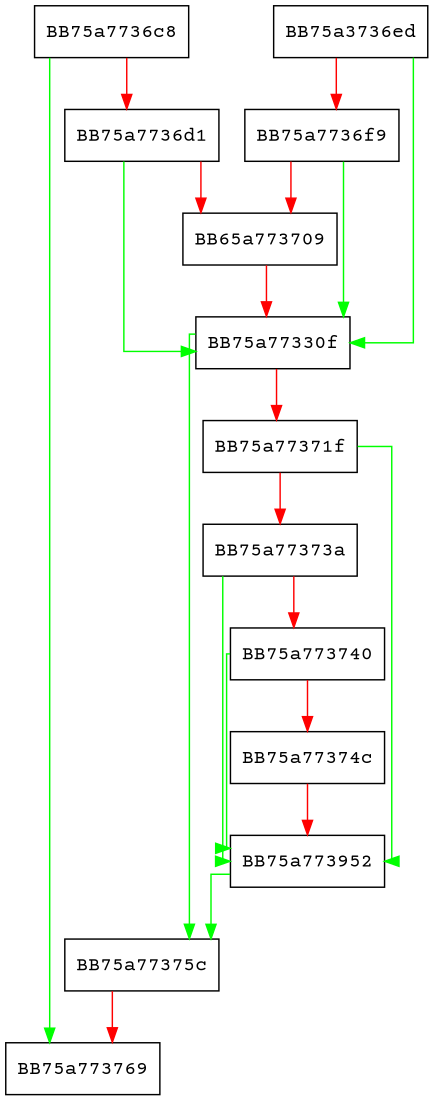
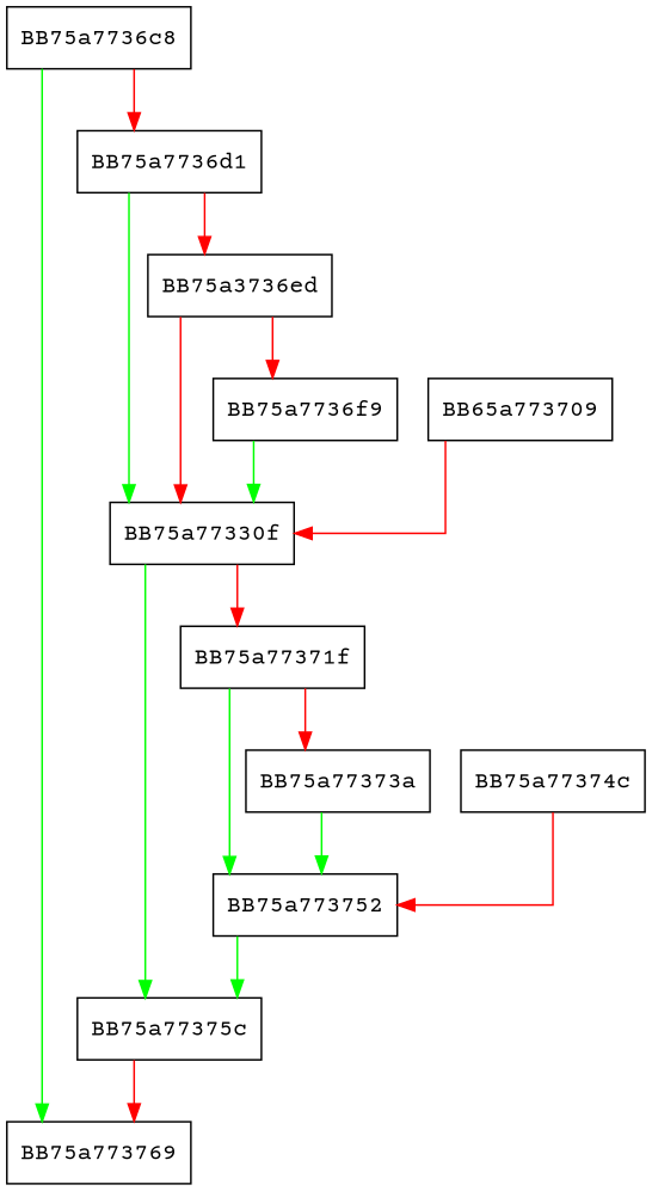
  digraph {
    fontname="Courier Prime"
    splines=ortho
    node [fontname="Courier Prime" shape=box]
    edge [color=red fontname="Courier Prime"]
    BB75a7736c8
    BB75a773769
    BB75a7736d1
    n4 [label=BB75a77330f]
    n5 [label=BB75a3736ed]
    BB75a77375c
    BB75a77371f
    BB75a7736f9
-   BB75a773752 [label=BB75a773952]
+   BB75a773752
    BB75a77373a
    n11 [label=BB65a773709]
-   BB75a773740
    BB75a77374c
    BB75a7736c8 -> BB75a773769 [color=green]
    BB75a7736c8 -> BB75a7736d1
    BB75a7736d1 -> n4 [color=green]
-   BB75a7736d1 -> n11
+   BB75a7736d1 -> n5
    n4 -> BB75a77375c [color=green]
    n4 -> BB75a77371f
-   n5 -> n4 [color=green]
+   n5 -> n4
    n5 -> BB75a7736f9
    BB75a77375c -> BB75a773769
    BB75a77371f -> BB75a773752 [color=green]
    BB75a77371f -> BB75a77373a
    BB75a7736f9 -> n4 [color=green]
-   BB75a7736f9 -> n11
    BB75a773752 -> BB75a77375c [color=green]
    BB75a77373a -> BB75a773752 [color=green]
-   BB75a77373a -> BB75a773740
    n11 -> n4
-   BB75a773740 -> BB75a773752 [color=green]
-   BB75a773740 -> BB75a77374c
    BB75a77374c -> BB75a773752
  }
